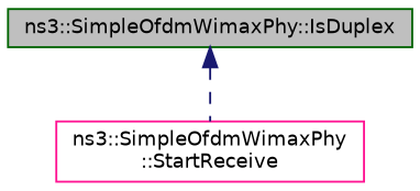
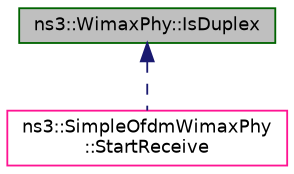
  digraph {
    rankdir=TB
    node [fontname=Helvetica fontsize=10 shape=record style=filled]
-   n1 [color=darkgreen fillcolor=grey75 fontcolor=black height=0.2 label="ns3::SimpleOfdmWimaxPhy::IsDuplex" width=0.4]
+   n1 [color=darkgreen fillcolor=grey75 fontcolor=black height=0.2 label="ns3::WimaxPhy::IsDuplex" width=0.4]
    n2 [color=deeppink fillcolor=white height=0.2 label="ns3::SimpleOfdmWimaxPhy\l::StartReceive" width=0.4]
    n1 -> n2 [color=midnightblue dir=back fontname=Helvetica fontsize=10 labelfontname=Helvetica labelfontsize=10 style=dashed]
  }
